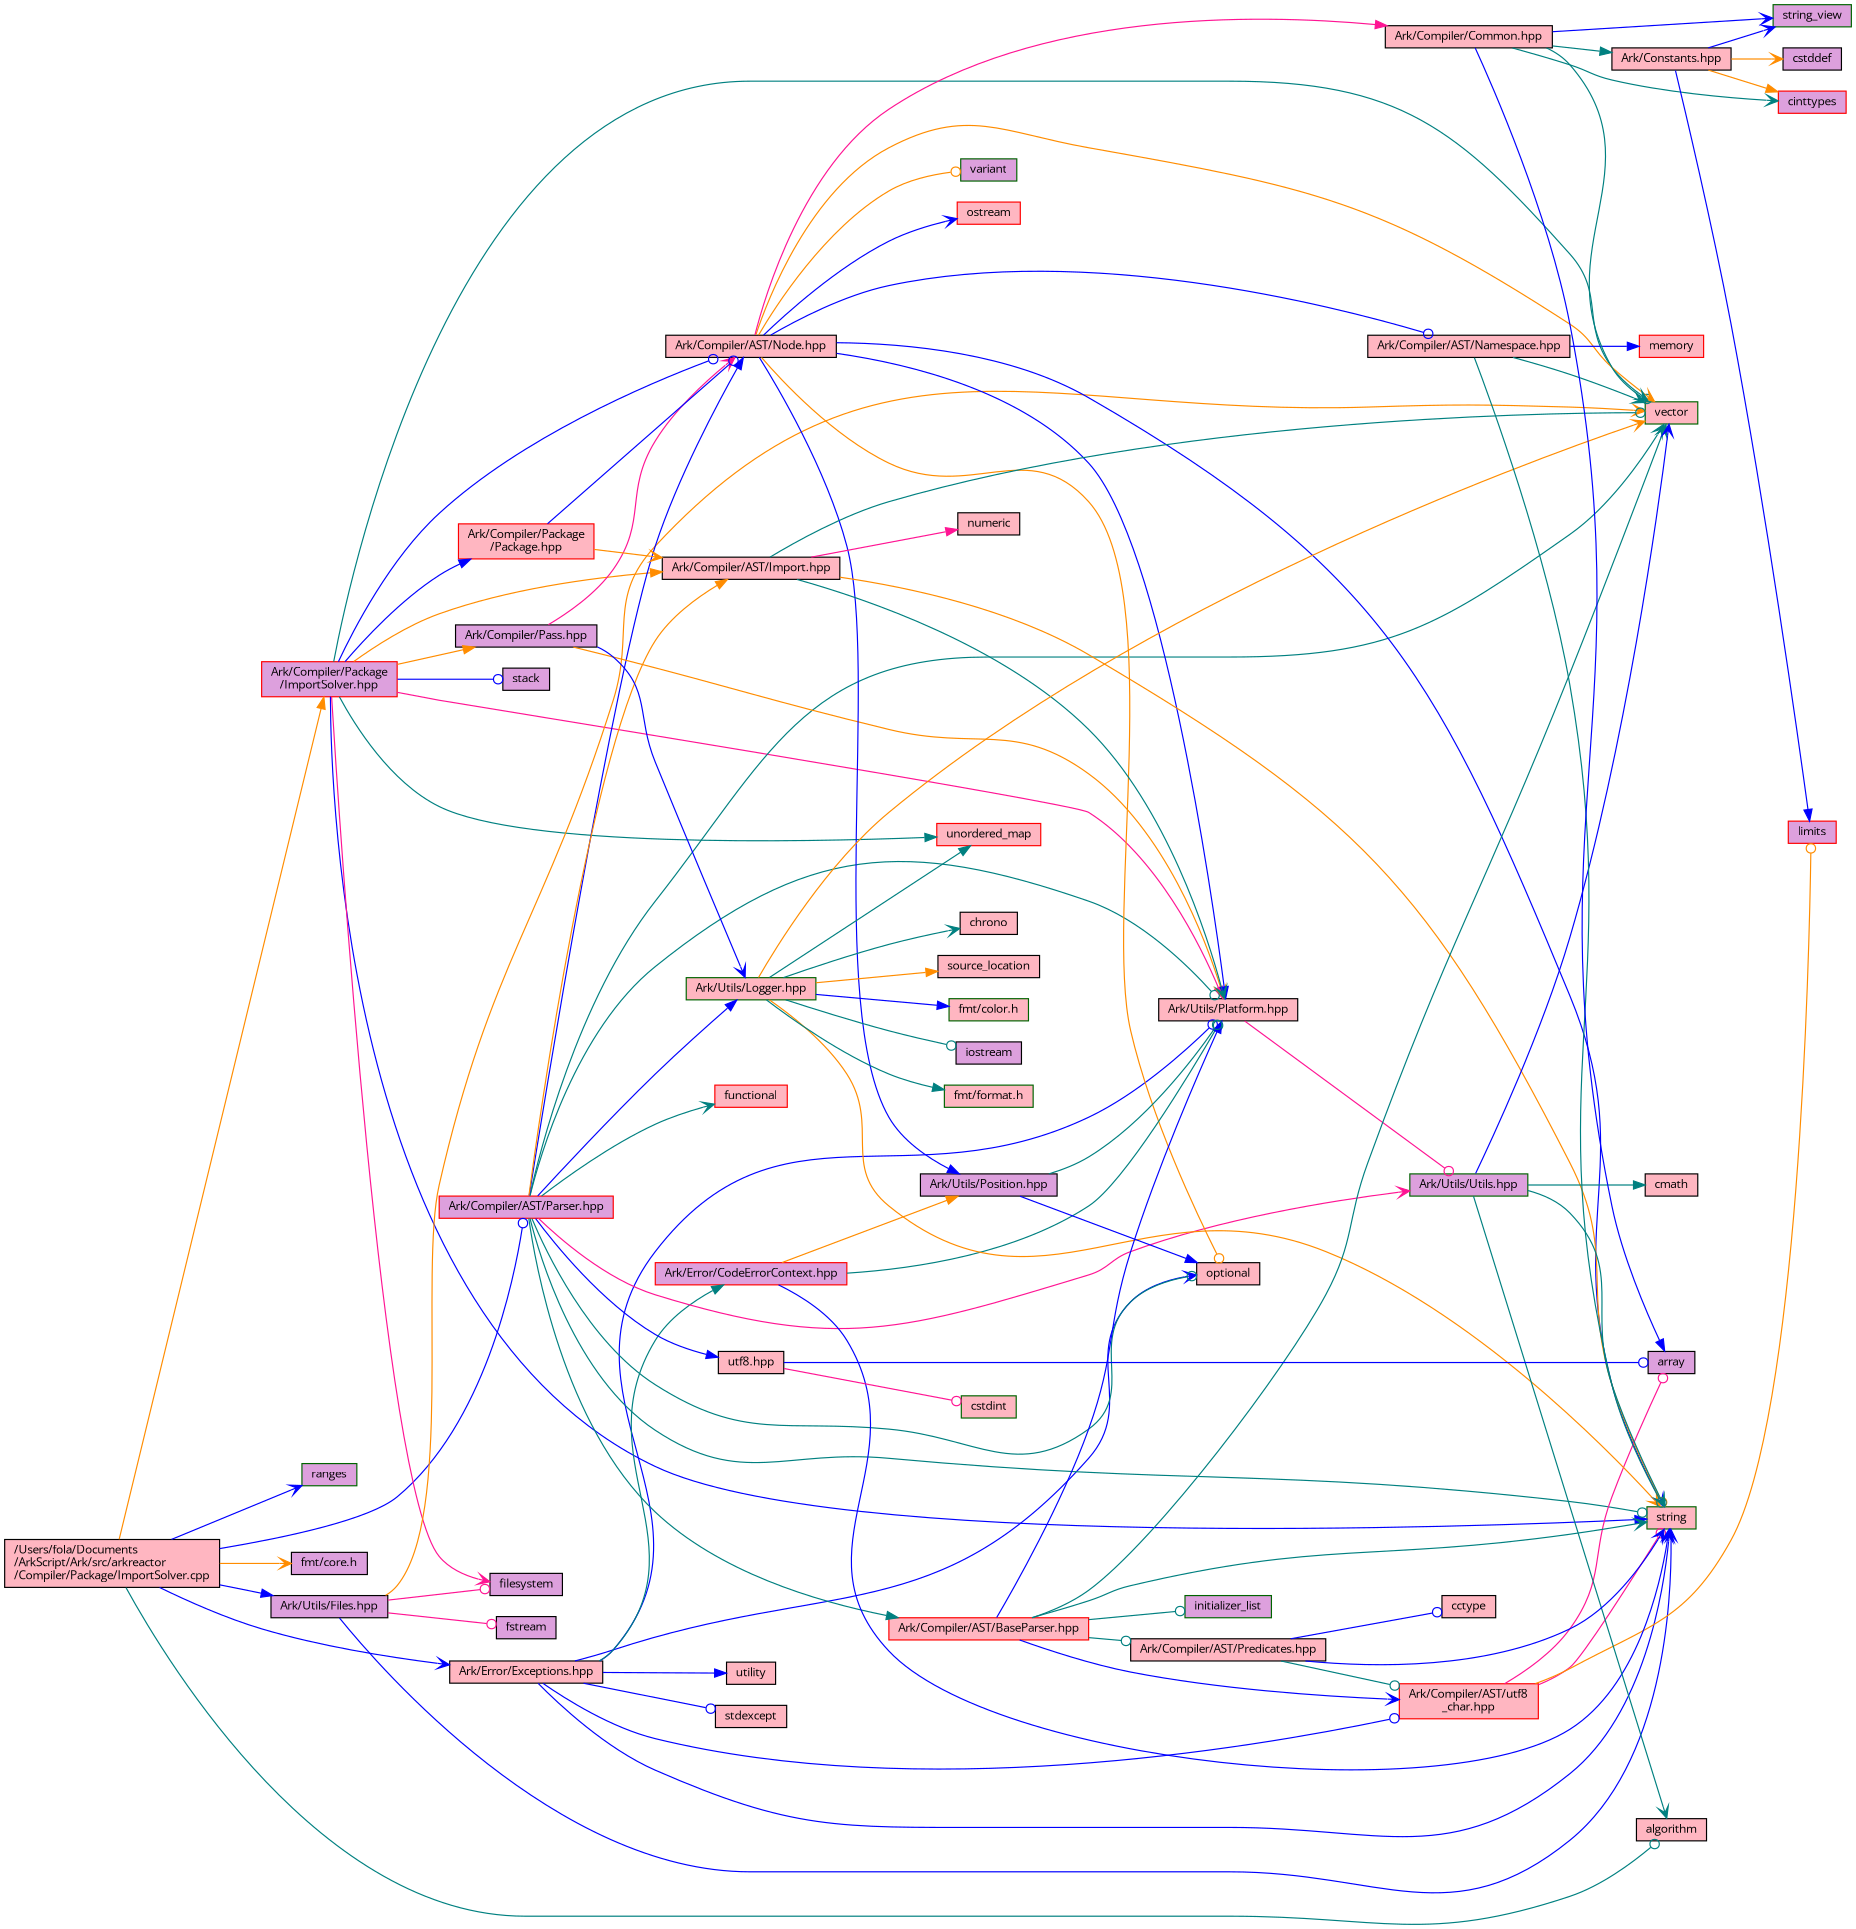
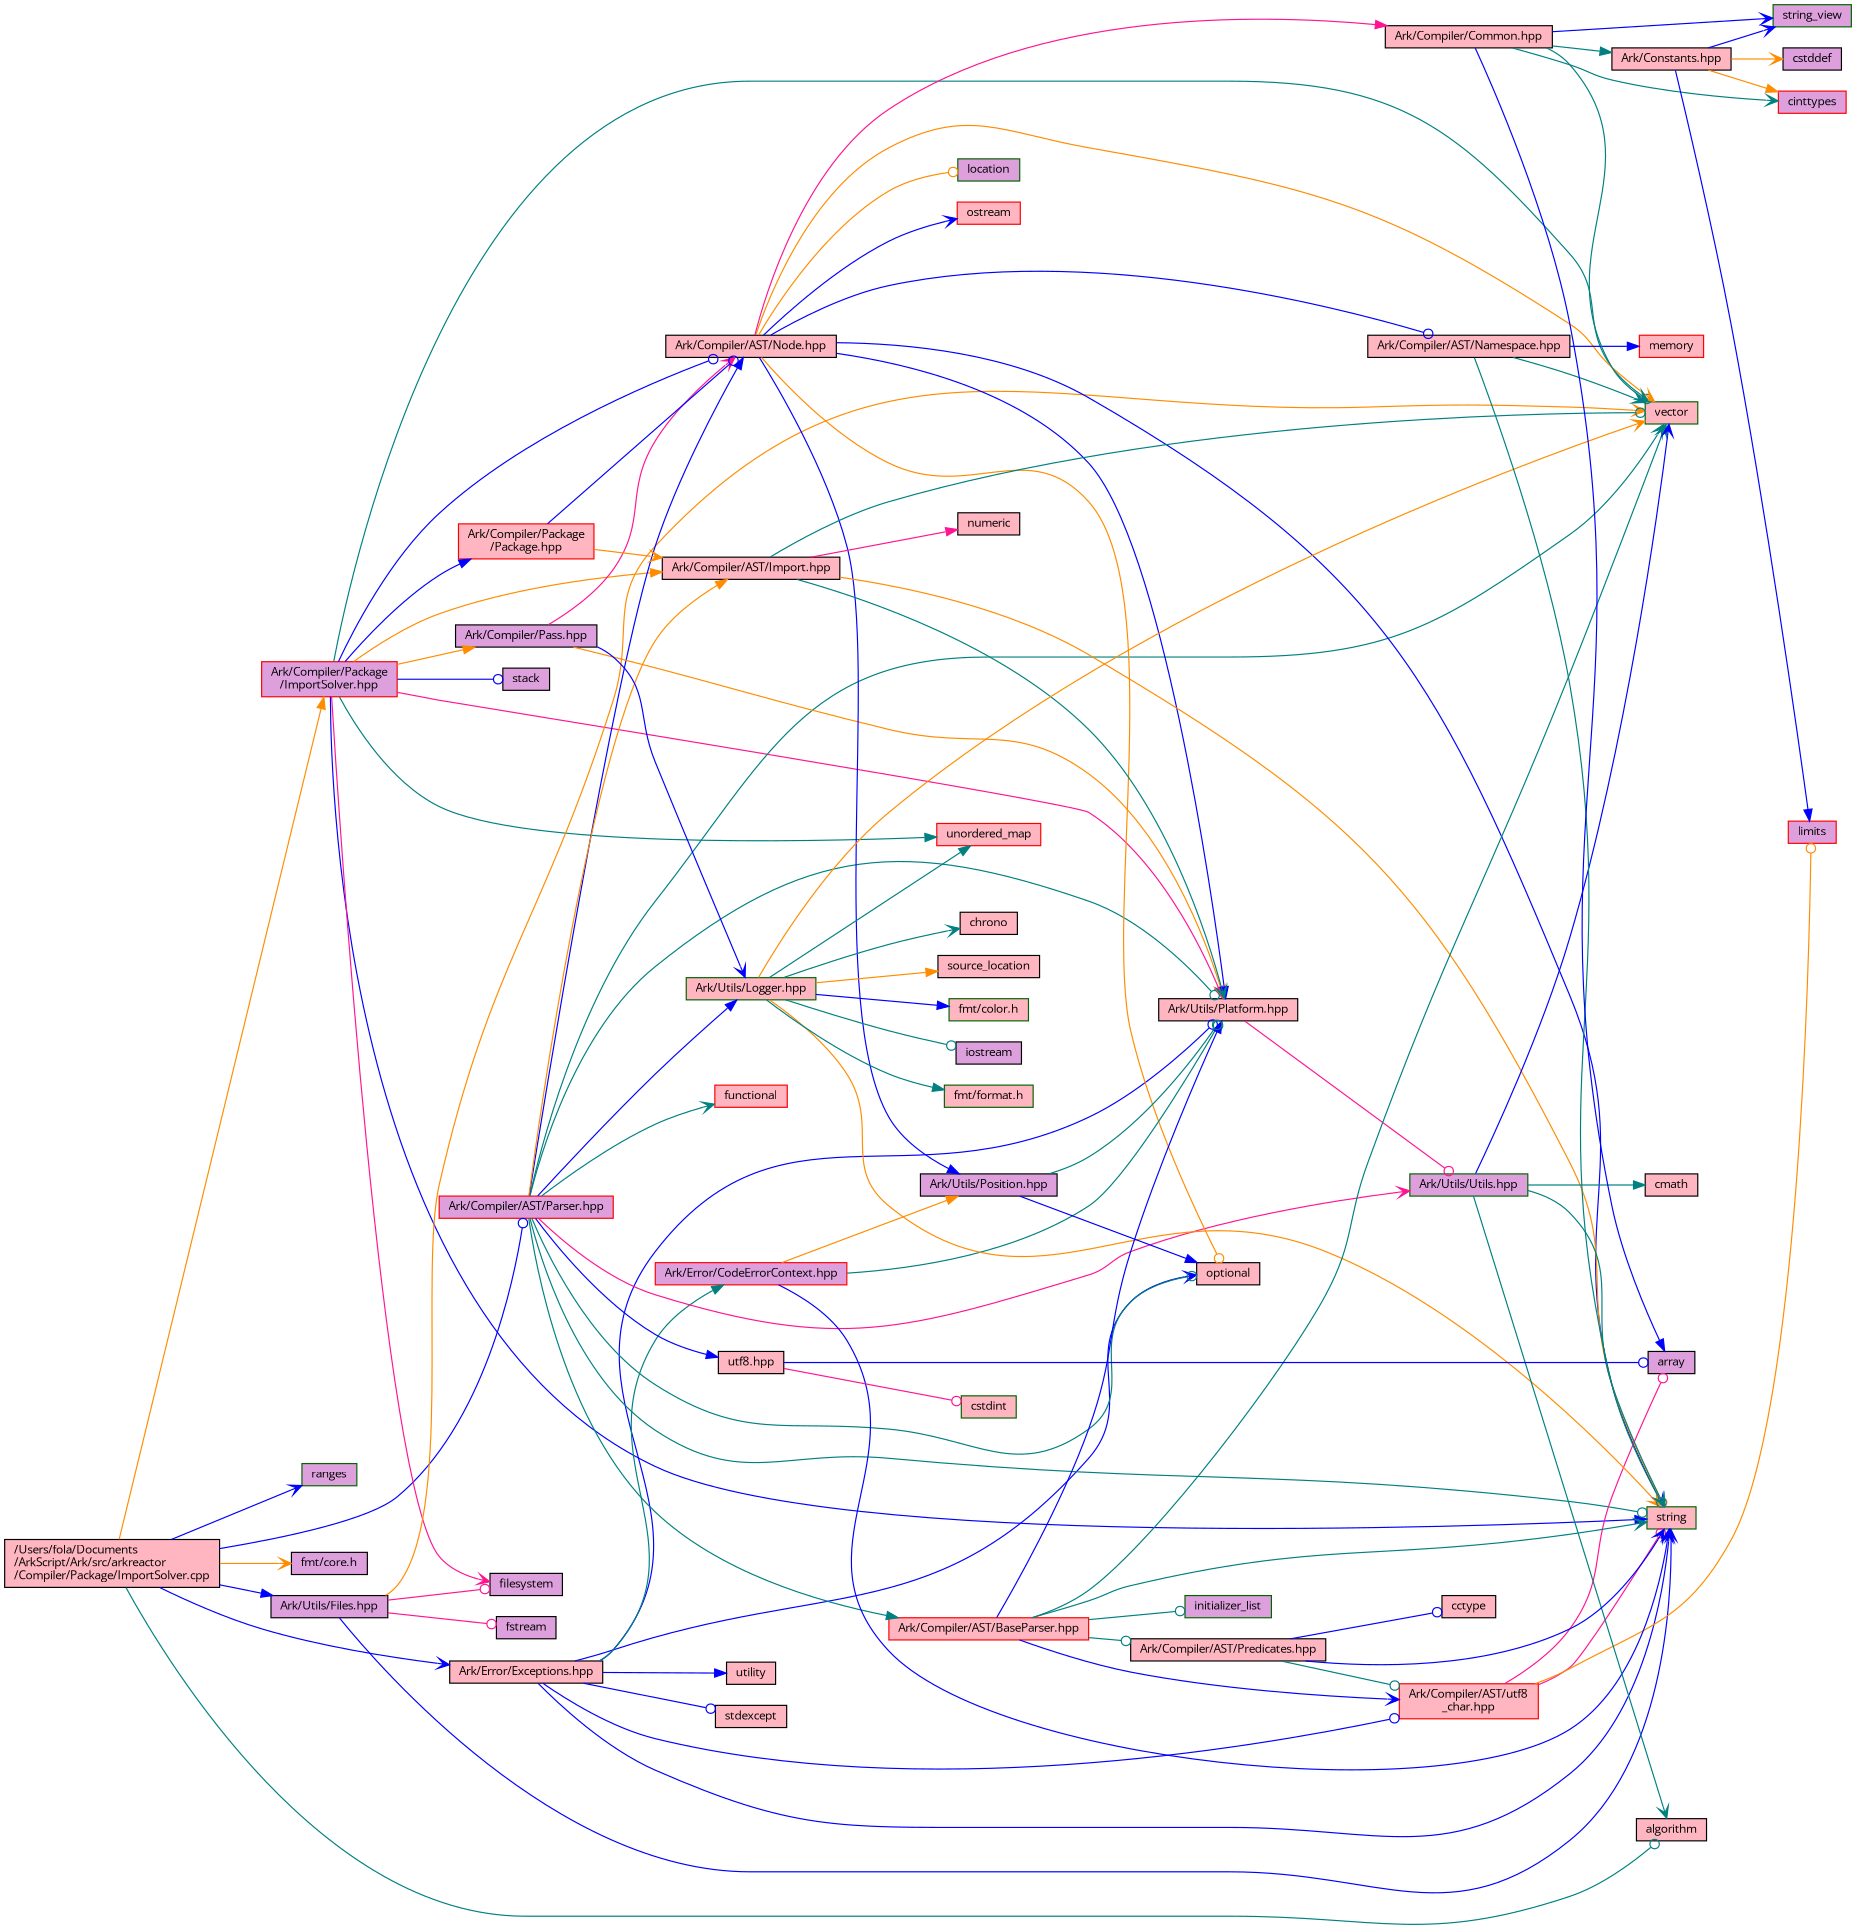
  digraph {
    fontname="Open Sans"
    rankdir=LR
    node [color=black fillcolor=lightpink fontname="Open Sans" fontsize=10 shape=box style=filled]
    edge [arrowhead=vee color=blue fontname="Open Sans" fontsize=10 labelfontname=Helvetica labelfontsize=10 style=solid]
    n1 [fontcolor=black height=0.2 label="/Users/fola/Documents\l/ArkScript/Ark/src/arkreactor\l/Compiler/Package/ImportSolver.cpp" width=0.4]
    n2 [color=red fillcolor=plum height=0.2 label="Ark/Compiler/Package\l/ImportSolver.hpp" width=0.4]
    n3 [color=darkgreen fillcolor=plum height=0.2 label=ranges width=0.4]
    n4 [height=0.2 label=algorithm width=0.4]
    n5 [fillcolor=plum height=0.2 label="fmt/core.h" width=0.4]
    n6 [fillcolor=plum height=0.2 label="Ark/Utils/Files.hpp" width=0.4]
    n7 [height=0.2 label="Ark/Error/Exceptions.hpp" width=0.4]
    n8 [color=red fillcolor=plum height=0.2 label="Ark/Compiler/AST/Parser.hpp" width=0.4]
    n9 [fillcolor=plum height=0.2 label=stack width=0.4]
    n10 [color=darkgreen height=0.2 label=vector width=0.4]
    n11 [color=darkgreen height=0.2 label=string width=0.4]
    n12 [fillcolor=plum height=0.2 label=filesystem width=0.4]
    n13 [color=red height=0.2 label=unordered_map width=0.4]
    n14 [height=0.2 label="Ark/Utils/Platform.hpp" width=0.4]
    n15 [fillcolor=plum height=0.2 label="Ark/Compiler/Pass.hpp" width=0.4]
    n16 [height=0.2 label="Ark/Compiler/AST/Node.hpp" width=0.4]
    n17 [height=0.2 label="Ark/Compiler/AST/Import.hpp" width=0.4]
    n18 [color=red height=0.2 label="Ark/Compiler/Package\l/Package.hpp" width=0.4]
    n19 [fillcolor=plum height=0.2 label=fstream width=0.4]
    n20 [height=0.2 label=optional width=0.4]
    n21 [height=0.2 label=utility width=0.4]
    n22 [height=0.2 label=stdexcept width=0.4]
    n23 [color=red height=0.2 label="Ark/Compiler/AST/utf8\l_char.hpp" width=0.4]
    n24 [color=red fillcolor=plum height=0.2 label="Ark/Error/CodeErrorContext.hpp" width=0.4]
    n25 [color=darkgreen height=0.2 label="Ark/Utils/Logger.hpp" width=0.4]
    n26 [color=red height=0.2 label="Ark/Compiler/AST/BaseParser.hpp" width=0.4]
    n27 [color=darkgreen fillcolor=plum height=0.2 label="Ark/Utils/Utils.hpp" width=0.4]
    n28 [color=red height=0.2 label=functional width=0.4]
    n29 [height=0.2 label="utf8.hpp" width=0.4]
-   n30 [color=darkgreen fillcolor=plum height=0.2 label=variant width=0.4]
+   n30 [color=darkgreen fillcolor=plum height=0.2 label=location width=0.4]
    n31 [color=red height=0.2 label=ostream width=0.4]
    n32 [height=0.2 label="Ark/Compiler/AST/Namespace.hpp" width=0.4]
    n33 [height=0.2 label="Ark/Compiler/Common.hpp" width=0.4]
    n34 [fillcolor=plum height=0.2 label="Ark/Utils/Position.hpp" width=0.4]
    n35 [height=0.2 label=numeric width=0.4]
    n36 [fillcolor=plum height=0.2 label=iostream width=0.4]
    n37 [color=darkgreen height=0.2 label="fmt/format.h" width=0.4]
    n38 [height=0.2 label=chrono width=0.4]
    n39 [height=0.2 label=source_location width=0.4]
    n40 [color=darkgreen height=0.2 label="fmt/color.h" width=0.4]
    n41 [color=red height=0.2 label=memory width=0.4]
    n42 [fillcolor=plum height=0.2 label=array width=0.4]
    n43 [color=darkgreen fillcolor=plum height=0.2 label=string_view width=0.4]
    n44 [color=red fillcolor=plum height=0.2 label=cinttypes width=0.4]
    n45 [height=0.2 label="Ark/Constants.hpp" width=0.4]
    n46 [color=red fillcolor=plum height=0.2 label=limits width=0.4]
    n47 [fillcolor=plum height=0.2 label=cstddef width=0.4]
    n48 [color=darkgreen fillcolor=plum height=0.2 label=initializer_list width=0.4]
    n49 [height=0.2 label="Ark/Compiler/AST/Predicates.hpp" width=0.4]
    n50 [height=0.2 label=cmath width=0.4]
    n51 [color=darkgreen height=0.2 label=cstdint width=0.4]
    n52 [height=0.2 label=cctype width=0.4]
    n1 -> n2 [arrowhead=normal color=darkorange]
    n1 -> n3
    n1 -> n4 [arrowhead=odot color=teal]
    n1 -> n5 [color=darkorange]
    n1 -> n6 [arrowhead=normal]
    n1 -> n7
    n1 -> n8 [arrowhead=odot]
    n2 -> n9 [arrowhead=odot]
    n2 -> n10 [arrowhead=odot color=teal]
    n2 -> n11 [arrowhead=normal]
    n2 -> n12 [color=deeppink]
    n2 -> n13 [arrowhead=normal color=teal]
    n2 -> n14 [arrowhead=normal color=deeppink]
    n2 -> n15 [arrowhead=normal color=darkorange]
    n2 -> n16 [arrowhead=odot]
    n2 -> n17 [arrowhead=normal color=darkorange]
    n2 -> n18 [arrowhead=normal]
    n6 -> n10 [color=darkorange]
    n6 -> n11
    n6 -> n12 [arrowhead=odot color=deeppink]
    n6 -> n19 [arrowhead=odot color=deeppink]
    n7 -> n11
    n7 -> n14 [arrowhead=odot]
    n7 -> n20
    n7 -> n21 [arrowhead=normal]
    n7 -> n22 [arrowhead=odot]
    n7 -> n23 [arrowhead=odot]
    n7 -> n24 [arrowhead=normal color=teal]
    n8 -> n10 [color=teal]
    n8 -> n11 [arrowhead=odot color=teal]
    n8 -> n14 [arrowhead=odot color=teal]
    n8 -> n16 [arrowhead=normal]
    n8 -> n17 [arrowhead=normal color=darkorange]
    n8 -> n20 [arrowhead=odot color=teal]
    n8 -> n25 [arrowhead=normal]
    n8 -> n26 [arrowhead=normal color=teal]
    n8 -> n27 [color=deeppink]
    n8 -> n28 [color=teal]
    n8 -> n29 [arrowhead=normal]
    n14 -> n27 [arrowhead=odot color=deeppink]
    n15 -> n14 [color=darkorange]
    n15 -> n16 [color=deeppink]
    n15 -> n25
    n16 -> n10 [color=darkorange]
    n16 -> n11
    n16 -> n14 [arrowhead=normal]
    n16 -> n20 [arrowhead=odot color=darkorange]
    n16 -> n30 [arrowhead=odot color=darkorange]
    n16 -> n31
    n16 -> n32 [arrowhead=odot]
    n16 -> n33 [arrowhead=normal color=deeppink]
    n16 -> n34 [arrowhead=normal]
    n17 -> n10 [arrowhead=odot color=teal]
    n17 -> n11 [arrowhead=odot color=darkorange]
    n17 -> n14 [color=teal]
    n17 -> n35 [arrowhead=normal color=deeppink]
    n18 -> n16 [arrowhead=odot]
    n18 -> n17 [color=darkorange]
    n23 -> n11 [arrowhead=odot color=deeppink]
    n23 -> n42 [arrowhead=odot color=deeppink]
    n23 -> n46 [arrowhead=odot color=darkorange]
    n24 -> n11
    n24 -> n14 [arrowhead=odot color=teal]
    n24 -> n34 [arrowhead=normal color=darkorange]
    n25 -> n10 [color=darkorange]
    n25 -> n11 [color=darkorange]
    n25 -> n13 [arrowhead=normal color=teal]
    n25 -> n36 [arrowhead=odot color=teal]
    n25 -> n37 [arrowhead=normal color=teal]
    n25 -> n38 [color=teal]
    n25 -> n39 [arrowhead=normal color=darkorange]
    n25 -> n40 [arrowhead=normal]
    n26 -> n10 [color=teal]
    n26 -> n11 [color=teal]
    n26 -> n14 [arrowhead=normal]
    n26 -> n23
    n26 -> n48 [arrowhead=odot color=teal]
    n26 -> n49 [arrowhead=odot color=teal]
    n27 -> n4 [color=teal]
    n27 -> n10
    n27 -> n11 [color=teal]
    n27 -> n50 [arrowhead=normal color=teal]
    n29 -> n42 [arrowhead=odot]
    n29 -> n51 [arrowhead=odot color=deeppink]
    n32 -> n10 [color=teal]
    n32 -> n11 [arrowhead=odot color=teal]
    n32 -> n41 [arrowhead=normal]
    n33 -> n10 [color=teal]
    n33 -> n42 [arrowhead=normal]
    n33 -> n43
    n33 -> n44 [color=teal]
    n33 -> n45 [arrowhead=normal color=teal]
    n34 -> n14 [arrowhead=odot color=teal]
    n34 -> n20 [arrowhead=normal]
    n45 -> n43
    n45 -> n44 [arrowhead=normal color=darkorange]
    n45 -> n46 [arrowhead=normal]
    n45 -> n47 [color=darkorange]
    n49 -> n11
    n49 -> n23 [arrowhead=odot color=teal]
    n49 -> n52 [arrowhead=odot]
  }
